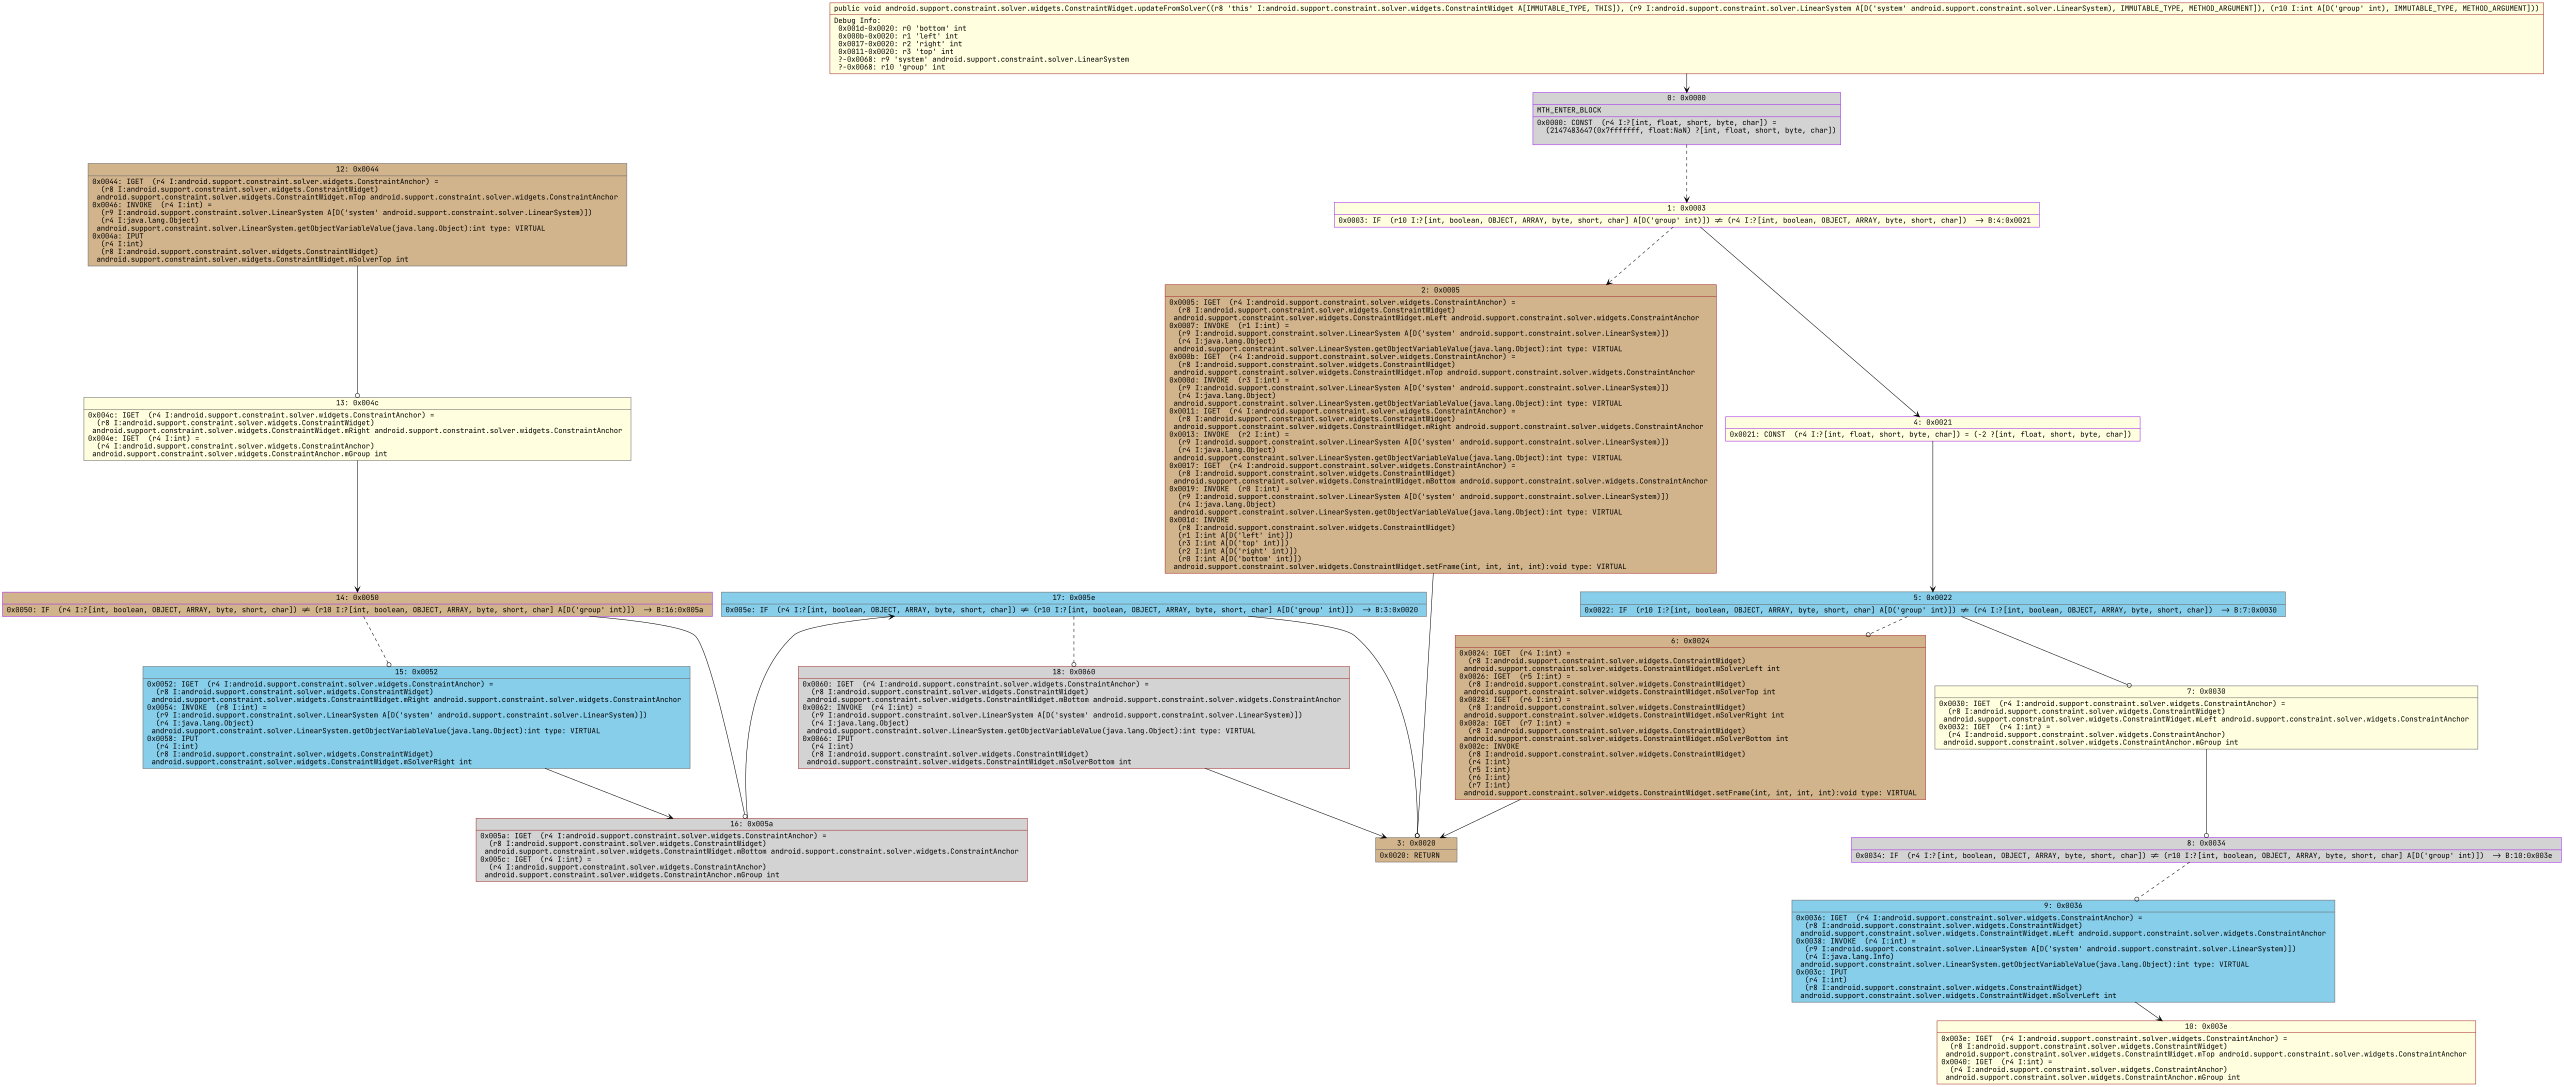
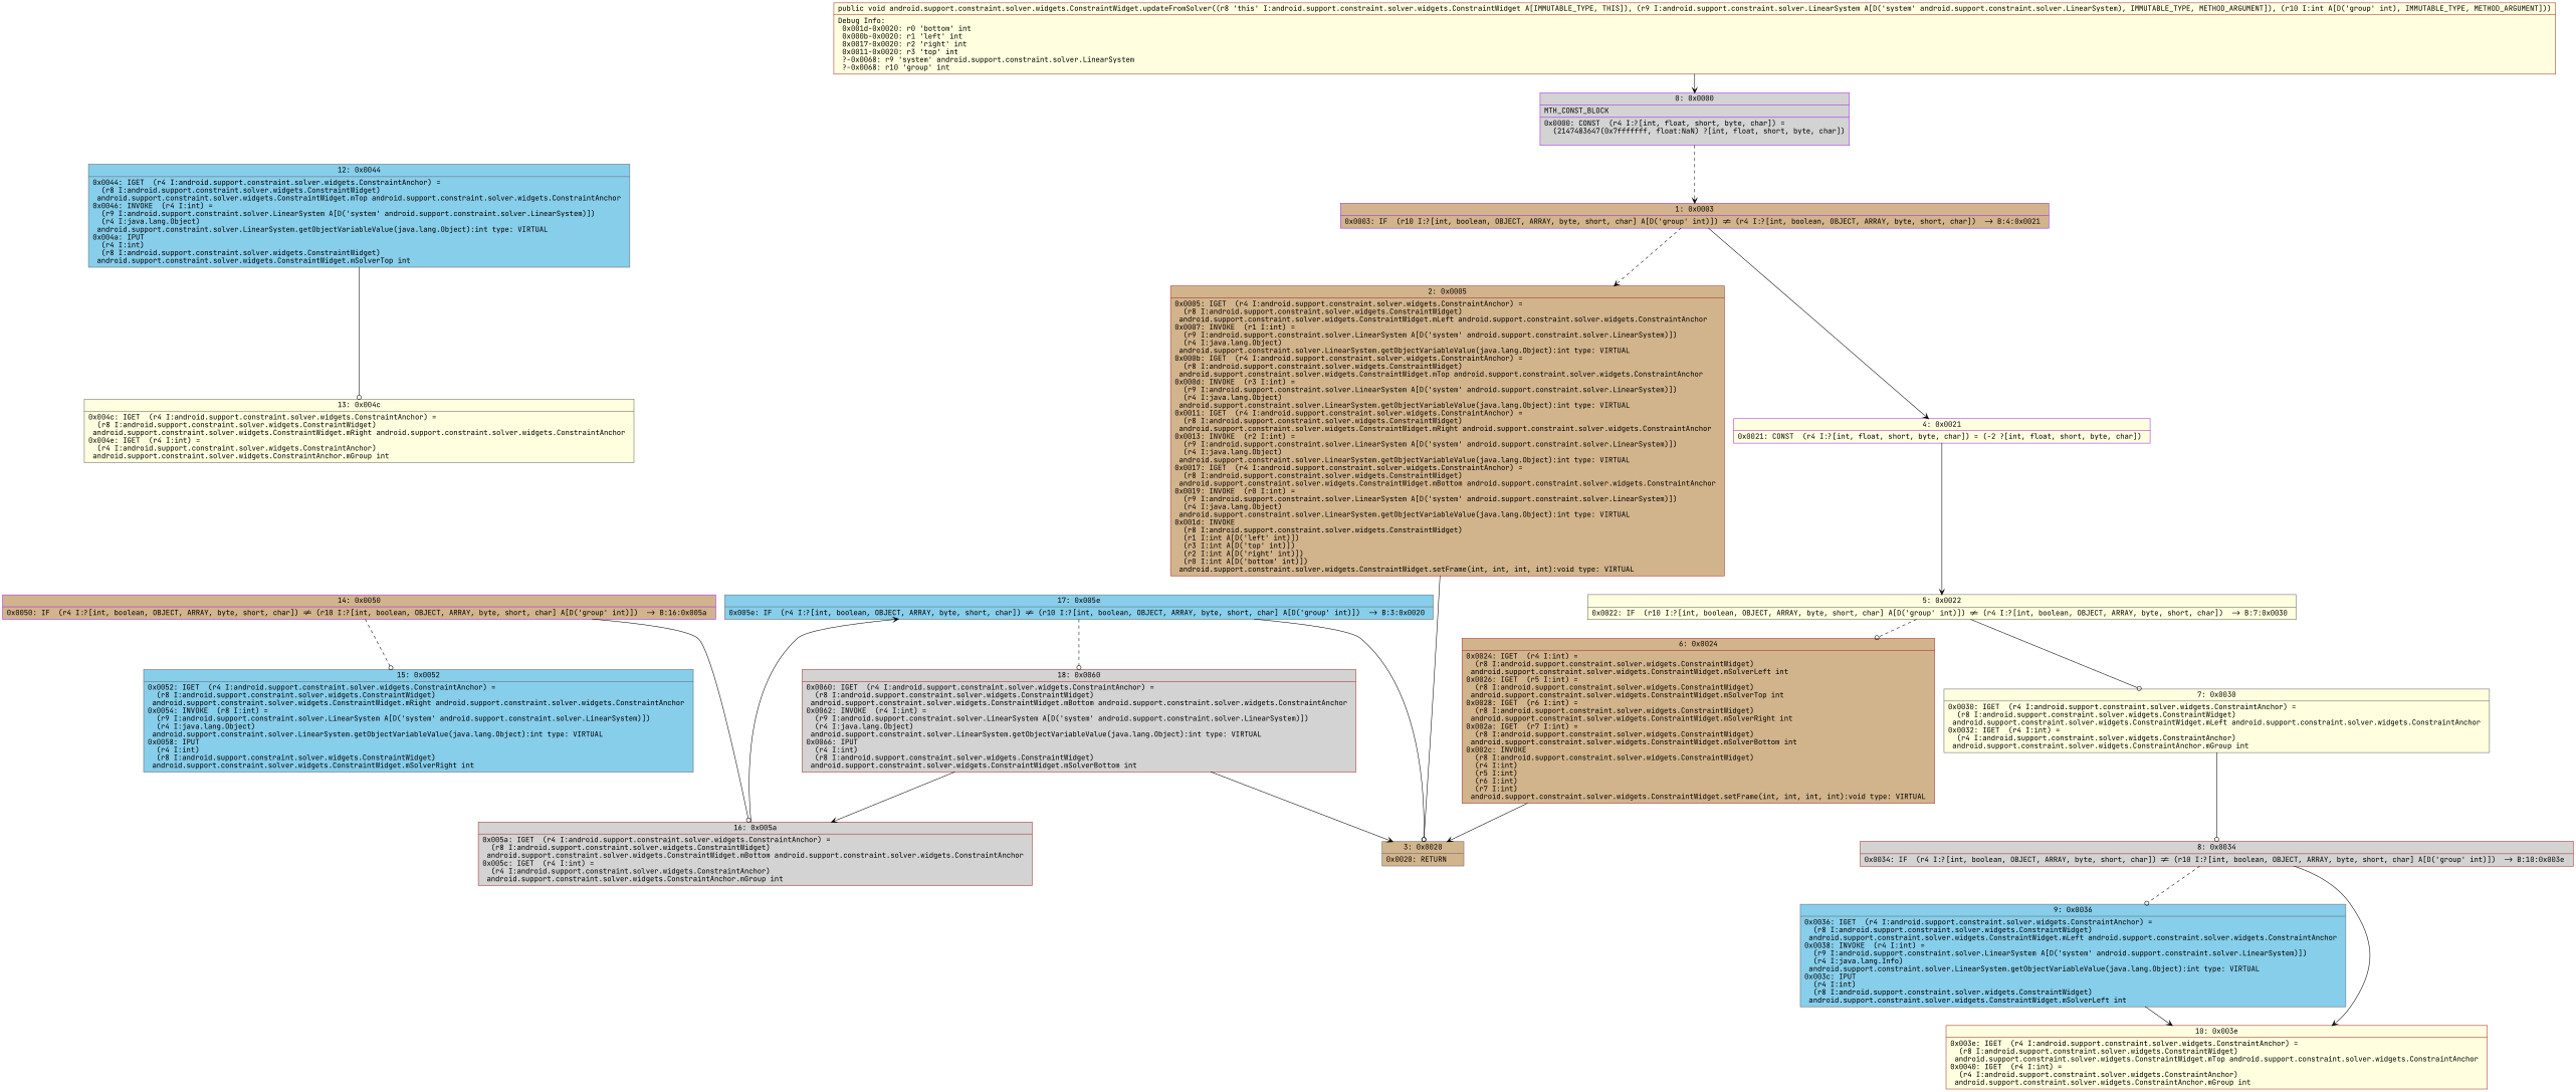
  digraph {
    fontname="JetBrains Mono"
    node [color=gray40 fillcolor=tan fontname="JetBrains Mono" shape=record style=filled]
    edge [arrowhead=vee fontname="JetBrains Mono"]
-   n1 [color=purple fillcolor=lightgrey label="{0\:\ 0x0000|MTH_ENTER_BLOCK\l|0x0000: CONST  (r4 I:?[int, float, short, byte, char]) = \l  (2147483647(0x7fffffff, float:NaN) ?[int, float, short, byte, char])\l \l}"]
-   n2 [color=purple fillcolor=lightyellow label="{1\:\ 0x0003|0x0003: IF  (r10 I:?[int, boolean, OBJECT, ARRAY, byte, short, char] A[D('group' int)]) != (r4 I:?[int, boolean, OBJECT, ARRAY, byte, short, char])  \-\> B:4:0x0021 \l}"]
+   n1 [color=purple fillcolor=lightgrey label="{0\:\ 0x0000|MTH_CONST_BLOCK\l|0x0000: CONST  (r4 I:?[int, float, short, byte, char]) = \l  (2147483647(0x7fffffff, float:NaN) ?[int, float, short, byte, char])\l \l}"]
+   n2 [color=purple label="{1\:\ 0x0003|0x0003: IF  (r10 I:?[int, boolean, OBJECT, ARRAY, byte, short, char] A[D('group' int)]) != (r4 I:?[int, boolean, OBJECT, ARRAY, byte, short, char])  \-\> B:4:0x0021 \l}"]
    n3 [color=brown label="{2\:\ 0x0005|0x0005: IGET  (r4 I:android.support.constraint.solver.widgets.ConstraintAnchor) = \l  (r8 I:android.support.constraint.solver.widgets.ConstraintWidget)\l android.support.constraint.solver.widgets.ConstraintWidget.mLeft android.support.constraint.solver.widgets.ConstraintAnchor \l0x0007: INVOKE  (r1 I:int) = \l  (r9 I:android.support.constraint.solver.LinearSystem A[D('system' android.support.constraint.solver.LinearSystem)])\l  (r4 I:java.lang.Object)\l android.support.constraint.solver.LinearSystem.getObjectVariableValue(java.lang.Object):int type: VIRTUAL \l0x000b: IGET  (r4 I:android.support.constraint.solver.widgets.ConstraintAnchor) = \l  (r8 I:android.support.constraint.solver.widgets.ConstraintWidget)\l android.support.constraint.solver.widgets.ConstraintWidget.mTop android.support.constraint.solver.widgets.ConstraintAnchor \l0x000d: INVOKE  (r3 I:int) = \l  (r9 I:android.support.constraint.solver.LinearSystem A[D('system' android.support.constraint.solver.LinearSystem)])\l  (r4 I:java.lang.Object)\l android.support.constraint.solver.LinearSystem.getObjectVariableValue(java.lang.Object):int type: VIRTUAL \l0x0011: IGET  (r4 I:android.support.constraint.solver.widgets.ConstraintAnchor) = \l  (r8 I:android.support.constraint.solver.widgets.ConstraintWidget)\l android.support.constraint.solver.widgets.ConstraintWidget.mRight android.support.constraint.solver.widgets.ConstraintAnchor \l0x0013: INVOKE  (r2 I:int) = \l  (r9 I:android.support.constraint.solver.LinearSystem A[D('system' android.support.constraint.solver.LinearSystem)])\l  (r4 I:java.lang.Object)\l android.support.constraint.solver.LinearSystem.getObjectVariableValue(java.lang.Object):int type: VIRTUAL \l0x0017: IGET  (r4 I:android.support.constraint.solver.widgets.ConstraintAnchor) = \l  (r8 I:android.support.constraint.solver.widgets.ConstraintWidget)\l android.support.constraint.solver.widgets.ConstraintWidget.mBottom android.support.constraint.solver.widgets.ConstraintAnchor \l0x0019: INVOKE  (r0 I:int) = \l  (r9 I:android.support.constraint.solver.LinearSystem A[D('system' android.support.constraint.solver.LinearSystem)])\l  (r4 I:java.lang.Object)\l android.support.constraint.solver.LinearSystem.getObjectVariableValue(java.lang.Object):int type: VIRTUAL \l0x001d: INVOKE  \l  (r8 I:android.support.constraint.solver.widgets.ConstraintWidget)\l  (r1 I:int A[D('left' int)])\l  (r3 I:int A[D('top' int)])\l  (r2 I:int A[D('right' int)])\l  (r0 I:int A[D('bottom' int)])\l android.support.constraint.solver.widgets.ConstraintWidget.setFrame(int, int, int, int):void type: VIRTUAL \l}"]
    n4 [color=purple fillcolor=lightyellow label="{4\:\ 0x0021|0x0021: CONST  (r4 I:?[int, float, short, byte, char]) = (\-2 ?[int, float, short, byte, char]) \l}"]
    n5 [label="{3\:\ 0x0020|0x0020: RETURN   \l}"]
-   n6 [fillcolor=skyblue label="{5\:\ 0x0022|0x0022: IF  (r10 I:?[int, boolean, OBJECT, ARRAY, byte, short, char] A[D('group' int)]) != (r4 I:?[int, boolean, OBJECT, ARRAY, byte, short, char])  \-\> B:7:0x0030 \l}"]
+   n6 [fillcolor=lightyellow label="{5\:\ 0x0022|0x0022: IF  (r10 I:?[int, boolean, OBJECT, ARRAY, byte, short, char] A[D('group' int)]) != (r4 I:?[int, boolean, OBJECT, ARRAY, byte, short, char])  \-\> B:7:0x0030 \l}"]
    n7 [color=brown label="{6\:\ 0x0024|0x0024: IGET  (r4 I:int) = \l  (r8 I:android.support.constraint.solver.widgets.ConstraintWidget)\l android.support.constraint.solver.widgets.ConstraintWidget.mSolverLeft int \l0x0026: IGET  (r5 I:int) = \l  (r8 I:android.support.constraint.solver.widgets.ConstraintWidget)\l android.support.constraint.solver.widgets.ConstraintWidget.mSolverTop int \l0x0028: IGET  (r6 I:int) = \l  (r8 I:android.support.constraint.solver.widgets.ConstraintWidget)\l android.support.constraint.solver.widgets.ConstraintWidget.mSolverRight int \l0x002a: IGET  (r7 I:int) = \l  (r8 I:android.support.constraint.solver.widgets.ConstraintWidget)\l android.support.constraint.solver.widgets.ConstraintWidget.mSolverBottom int \l0x002c: INVOKE  \l  (r8 I:android.support.constraint.solver.widgets.ConstraintWidget)\l  (r4 I:int)\l  (r5 I:int)\l  (r6 I:int)\l  (r7 I:int)\l android.support.constraint.solver.widgets.ConstraintWidget.setFrame(int, int, int, int):void type: VIRTUAL \l}"]
    n8 [fillcolor=lightyellow label="{7\:\ 0x0030|0x0030: IGET  (r4 I:android.support.constraint.solver.widgets.ConstraintAnchor) = \l  (r8 I:android.support.constraint.solver.widgets.ConstraintWidget)\l android.support.constraint.solver.widgets.ConstraintWidget.mLeft android.support.constraint.solver.widgets.ConstraintAnchor \l0x0032: IGET  (r4 I:int) = \l  (r4 I:android.support.constraint.solver.widgets.ConstraintAnchor)\l android.support.constraint.solver.widgets.ConstraintAnchor.mGroup int \l}"]
-   n9 [color=purple fillcolor=lightgrey label="{8\:\ 0x0034|0x0034: IF  (r4 I:?[int, boolean, OBJECT, ARRAY, byte, short, char]) != (r10 I:?[int, boolean, OBJECT, ARRAY, byte, short, char] A[D('group' int)])  \-\> B:10:0x003e \l}"]
+   n9 [color=brown fillcolor=lightgrey label="{8\:\ 0x0034|0x0034: IF  (r4 I:?[int, boolean, OBJECT, ARRAY, byte, short, char]) != (r10 I:?[int, boolean, OBJECT, ARRAY, byte, short, char] A[D('group' int)])  \-\> B:10:0x003e \l}"]
    n10 [fillcolor=skyblue label="{9\:\ 0x0036|0x0036: IGET  (r4 I:android.support.constraint.solver.widgets.ConstraintAnchor) = \l  (r8 I:android.support.constraint.solver.widgets.ConstraintWidget)\l android.support.constraint.solver.widgets.ConstraintWidget.mLeft android.support.constraint.solver.widgets.ConstraintAnchor \l0x0038: INVOKE  (r4 I:int) = \l  (r9 I:android.support.constraint.solver.LinearSystem A[D('system' android.support.constraint.solver.LinearSystem)])\l  (r4 I:java.lang.Info)\l android.support.constraint.solver.LinearSystem.getObjectVariableValue(java.lang.Object):int type: VIRTUAL \l0x003c: IPUT  \l  (r4 I:int)\l  (r8 I:android.support.constraint.solver.widgets.ConstraintWidget)\l android.support.constraint.solver.widgets.ConstraintWidget.mSolverLeft int \l}"]
    n11 [color=brown fillcolor=lightyellow label="{10\:\ 0x003e|0x003e: IGET  (r4 I:android.support.constraint.solver.widgets.ConstraintAnchor) = \l  (r8 I:android.support.constraint.solver.widgets.ConstraintWidget)\l android.support.constraint.solver.widgets.ConstraintWidget.mTop android.support.constraint.solver.widgets.ConstraintAnchor \l0x0040: IGET  (r4 I:int) = \l  (r4 I:android.support.constraint.solver.widgets.ConstraintAnchor)\l android.support.constraint.solver.widgets.ConstraintAnchor.mGroup int \l}"]
-   n12 [label="{12\:\ 0x0044|0x0044: IGET  (r4 I:android.support.constraint.solver.widgets.ConstraintAnchor) = \l  (r8 I:android.support.constraint.solver.widgets.ConstraintWidget)\l android.support.constraint.solver.widgets.ConstraintWidget.mTop android.support.constraint.solver.widgets.ConstraintAnchor \l0x0046: INVOKE  (r4 I:int) = \l  (r9 I:android.support.constraint.solver.LinearSystem A[D('system' android.support.constraint.solver.LinearSystem)])\l  (r4 I:java.lang.Object)\l android.support.constraint.solver.LinearSystem.getObjectVariableValue(java.lang.Object):int type: VIRTUAL \l0x004a: IPUT  \l  (r4 I:int)\l  (r8 I:android.support.constraint.solver.widgets.ConstraintWidget)\l android.support.constraint.solver.widgets.ConstraintWidget.mSolverTop int \l}"]
+   n12 [fillcolor=skyblue label="{12\:\ 0x0044|0x0044: IGET  (r4 I:android.support.constraint.solver.widgets.ConstraintAnchor) = \l  (r8 I:android.support.constraint.solver.widgets.ConstraintWidget)\l android.support.constraint.solver.widgets.ConstraintWidget.mTop android.support.constraint.solver.widgets.ConstraintAnchor \l0x0046: INVOKE  (r4 I:int) = \l  (r9 I:android.support.constraint.solver.LinearSystem A[D('system' android.support.constraint.solver.LinearSystem)])\l  (r4 I:java.lang.Object)\l android.support.constraint.solver.LinearSystem.getObjectVariableValue(java.lang.Object):int type: VIRTUAL \l0x004a: IPUT  \l  (r4 I:int)\l  (r8 I:android.support.constraint.solver.widgets.ConstraintWidget)\l android.support.constraint.solver.widgets.ConstraintWidget.mSolverTop int \l}"]
    n13 [fillcolor=lightyellow label="{13\:\ 0x004c|0x004c: IGET  (r4 I:android.support.constraint.solver.widgets.ConstraintAnchor) = \l  (r8 I:android.support.constraint.solver.widgets.ConstraintWidget)\l android.support.constraint.solver.widgets.ConstraintWidget.mRight android.support.constraint.solver.widgets.ConstraintAnchor \l0x004e: IGET  (r4 I:int) = \l  (r4 I:android.support.constraint.solver.widgets.ConstraintAnchor)\l android.support.constraint.solver.widgets.ConstraintAnchor.mGroup int \l}"]
    n14 [color=purple label="{14\:\ 0x0050|0x0050: IF  (r4 I:?[int, boolean, OBJECT, ARRAY, byte, short, char]) != (r10 I:?[int, boolean, OBJECT, ARRAY, byte, short, char] A[D('group' int)])  \-\> B:16:0x005a \l}"]
    n15 [fillcolor=skyblue label="{15\:\ 0x0052|0x0052: IGET  (r4 I:android.support.constraint.solver.widgets.ConstraintAnchor) = \l  (r8 I:android.support.constraint.solver.widgets.ConstraintWidget)\l android.support.constraint.solver.widgets.ConstraintWidget.mRight android.support.constraint.solver.widgets.ConstraintAnchor \l0x0054: INVOKE  (r8 I:int) = \l  (r9 I:android.support.constraint.solver.LinearSystem A[D('system' android.support.constraint.solver.LinearSystem)])\l  (r4 I:java.lang.Object)\l android.support.constraint.solver.LinearSystem.getObjectVariableValue(java.lang.Object):int type: VIRTUAL \l0x0058: IPUT  \l  (r4 I:int)\l  (r8 I:android.support.constraint.solver.widgets.ConstraintWidget)\l android.support.constraint.solver.widgets.ConstraintWidget.mSolverRight int \l}"]
    n16 [color=brown fillcolor=lightgrey label="{16\:\ 0x005a|0x005a: IGET  (r4 I:android.support.constraint.solver.widgets.ConstraintAnchor) = \l  (r8 I:android.support.constraint.solver.widgets.ConstraintWidget)\l android.support.constraint.solver.widgets.ConstraintWidget.mBottom android.support.constraint.solver.widgets.ConstraintAnchor \l0x005c: IGET  (r4 I:int) = \l  (r4 I:android.support.constraint.solver.widgets.ConstraintAnchor)\l android.support.constraint.solver.widgets.ConstraintAnchor.mGroup int \l}"]
    n17 [fillcolor=skyblue label="{17\:\ 0x005e|0x005e: IF  (r4 I:?[int, boolean, OBJECT, ARRAY, byte, short, char]) != (r10 I:?[int, boolean, OBJECT, ARRAY, byte, short, char] A[D('group' int)])  \-\> B:3:0x0020 \l}"]
    n18 [color=brown fillcolor=lightgrey label="{18\:\ 0x0060|0x0060: IGET  (r4 I:android.support.constraint.solver.widgets.ConstraintAnchor) = \l  (r8 I:android.support.constraint.solver.widgets.ConstraintWidget)\l android.support.constraint.solver.widgets.ConstraintWidget.mBottom android.support.constraint.solver.widgets.ConstraintAnchor \l0x0062: INVOKE  (r4 I:int) = \l  (r9 I:android.support.constraint.solver.LinearSystem A[D('system' android.support.constraint.solver.LinearSystem)])\l  (r4 I:java.lang.Object)\l android.support.constraint.solver.LinearSystem.getObjectVariableValue(java.lang.Object):int type: VIRTUAL \l0x0066: IPUT  \l  (r4 I:int)\l  (r8 I:android.support.constraint.solver.widgets.ConstraintWidget)\l android.support.constraint.solver.widgets.ConstraintWidget.mSolverBottom int \l}"]
    n19 [color=brown fillcolor=lightyellow label="{public void android.support.constraint.solver.widgets.ConstraintWidget.updateFromSolver((r8 'this' I:android.support.constraint.solver.widgets.ConstraintWidget A[IMMUTABLE_TYPE, THIS]), (r9 I:android.support.constraint.solver.LinearSystem A[D('system' android.support.constraint.solver.LinearSystem), IMMUTABLE_TYPE, METHOD_ARGUMENT]), (r10 I:int A[D('group' int), IMMUTABLE_TYPE, METHOD_ARGUMENT]))  | Debug Info:\l  0x001d\-0x0020: r0 'bottom' int\l  0x000b\-0x0020: r1 'left' int\l  0x0017\-0x0020: r2 'right' int\l  0x0011\-0x0020: r3 'top' int\l  ?\-0x0068: r9 'system' android.support.constraint.solver.LinearSystem\l  ?\-0x0068: r10 'group' int\l}"]
    n1 -> n2 [style=dashed]
    n2 -> n3 [style=dashed]
    n2 -> n4
    n3 -> n5 [arrowhead=odot]
    n4 -> n6
    n6 -> n7 [arrowhead=odot style=dashed]
    n6 -> n8 [arrowhead=odot]
    n7 -> n5
    n8 -> n9 [arrowhead=odot]
    n9 -> n10 [arrowhead=odot style=dashed]
+   n9 -> n11
    n10 -> n11
    n12 -> n13 [arrowhead=odot]
-   n13 -> n14
    n14 -> n15 [arrowhead=odot style=dashed]
    n14 -> n16 [arrowhead=odot]
-   n15 -> n16
+   n18 -> n16
    n16 -> n17
    n17 -> n5 [arrowhead=odot]
    n17 -> n18 [arrowhead=odot style=dashed]
    n18 -> n5
    n19 -> n1
  }
